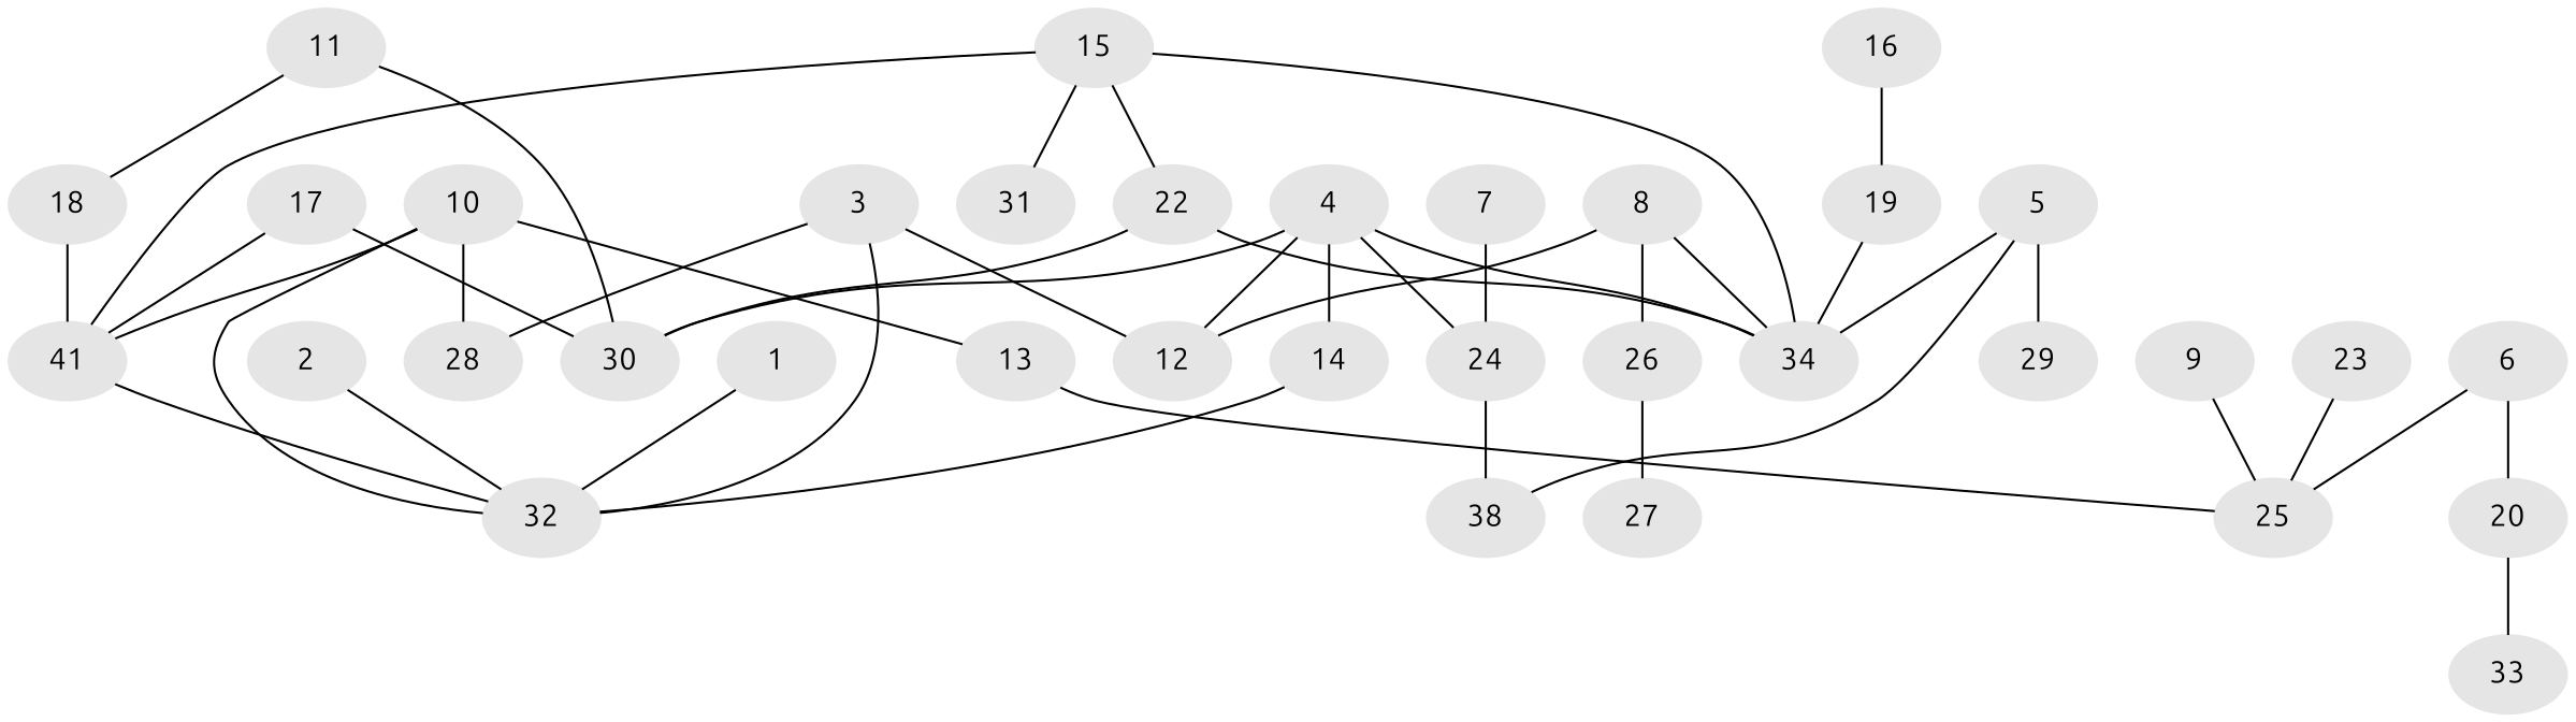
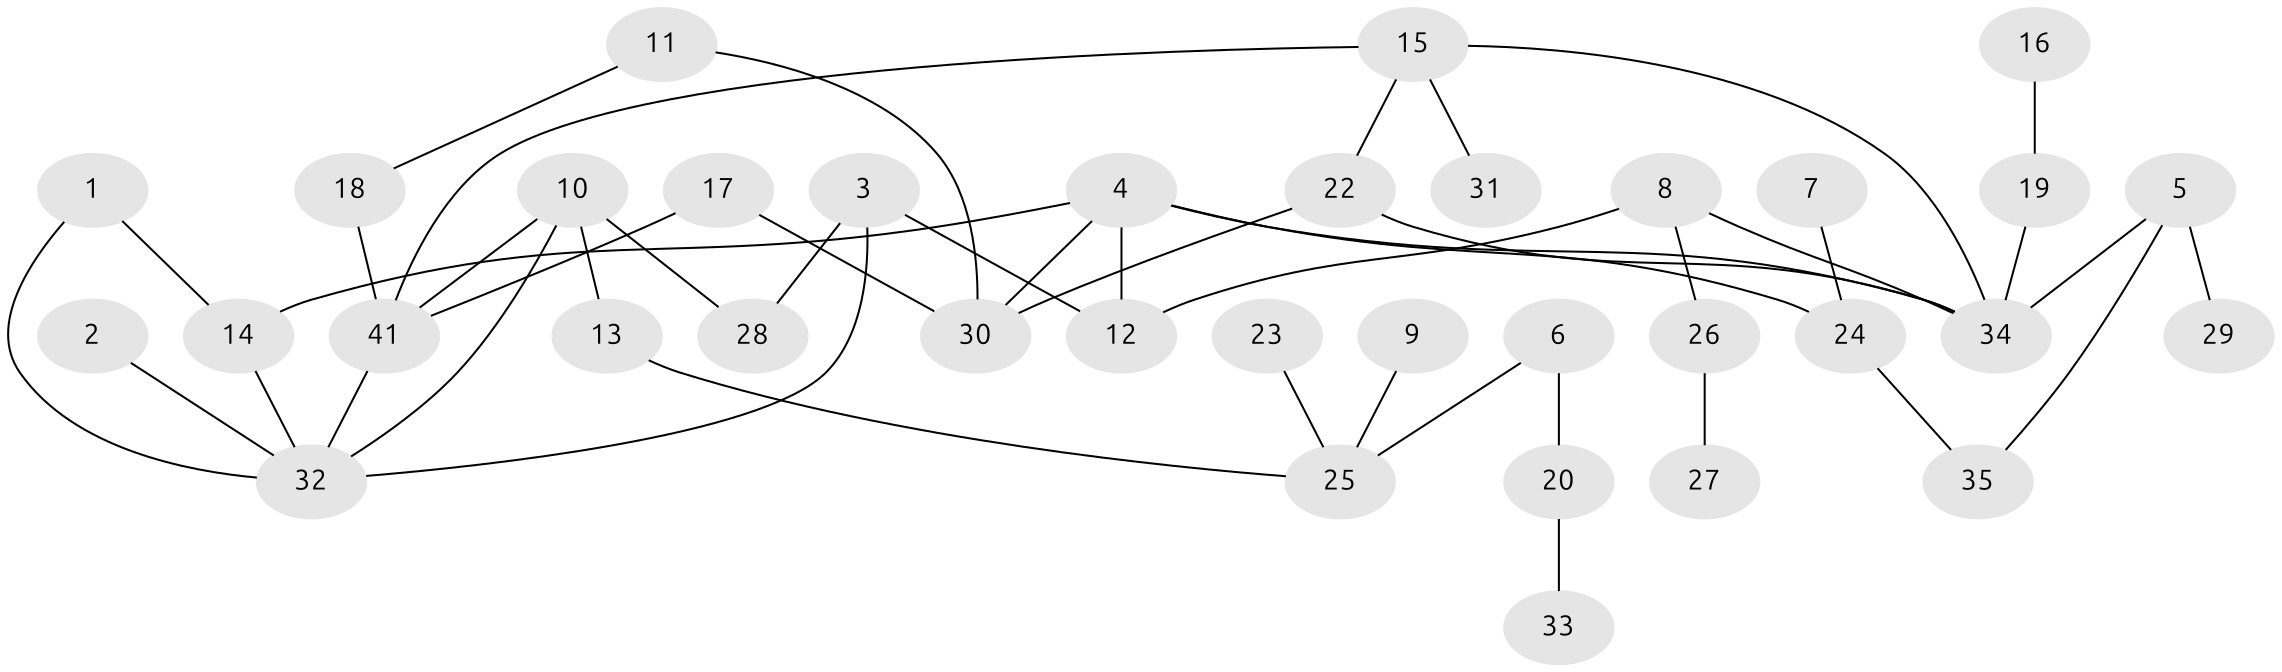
  graph {
    fontname=Ubuntu
    node [color=gray90 fontname=Ubuntu style=filled]
    edge [fontname=Ubuntu weight=1.0]
    1
    14
    32
    2
    3
    12
    28
    4
    24
    30
    34
-   35 [label=38]
+   35
    5
    29
    6
    20
    25
    15
    n19 [label=41]
    22
    31
    33
    7
    8
    26
    27
    9
    10
    13
    11
    18
    16
    19
    17
    23
+   1 -- 14
    1 -- 32
    14 -- 32
    2 -- 32
    3 -- 32
    3 -- 12
    3 -- 28
    4 -- 14
    4 -- 12
    4 -- 24
    4 -- 30
    4 -- 34
    24 -- 35
    5 -- 34
    5 -- 35
    5 -- 29
    6 -- 20
    6 -- 25
    20 -- 33
    15 -- 34
    15 -- n19
    15 -- 22
    15 -- 31
    n19 -- 32
    22 -- 30
    22 -- 34
    7 -- 24
    8 -- 12
    8 -- 34
    8 -- 26
    26 -- 27
    9 -- 25
    10 -- 32
    10 -- 28
    10 -- n19
    10 -- 13
    13 -- 25
    11 -- 30
    11 -- 18
    18 -- n19
    16 -- 19
    19 -- 34
    17 -- 30
    17 -- n19
    23 -- 25
  }
